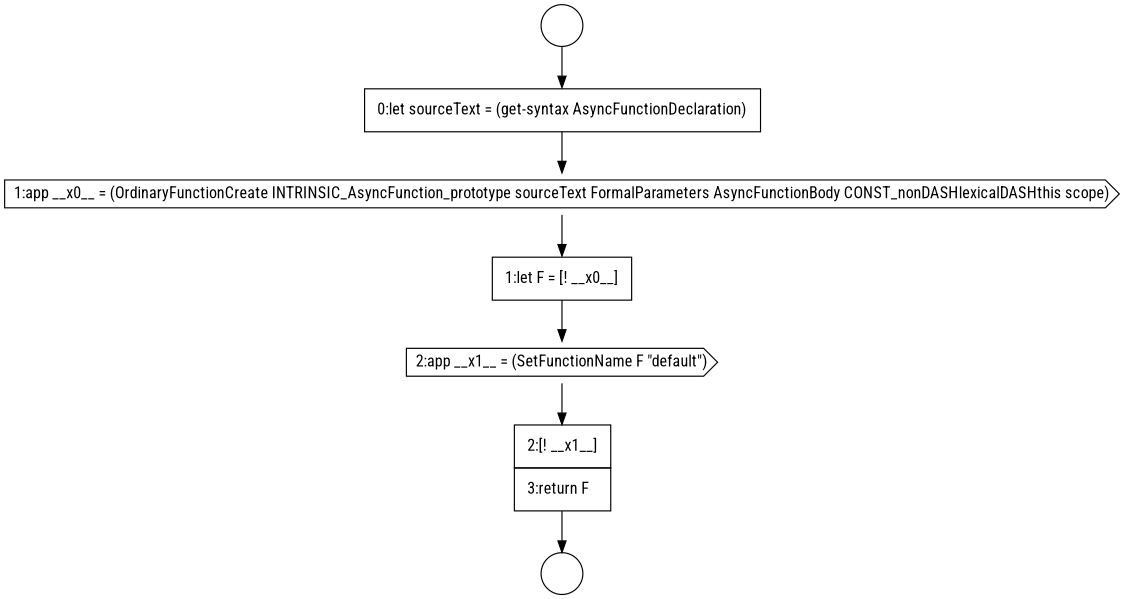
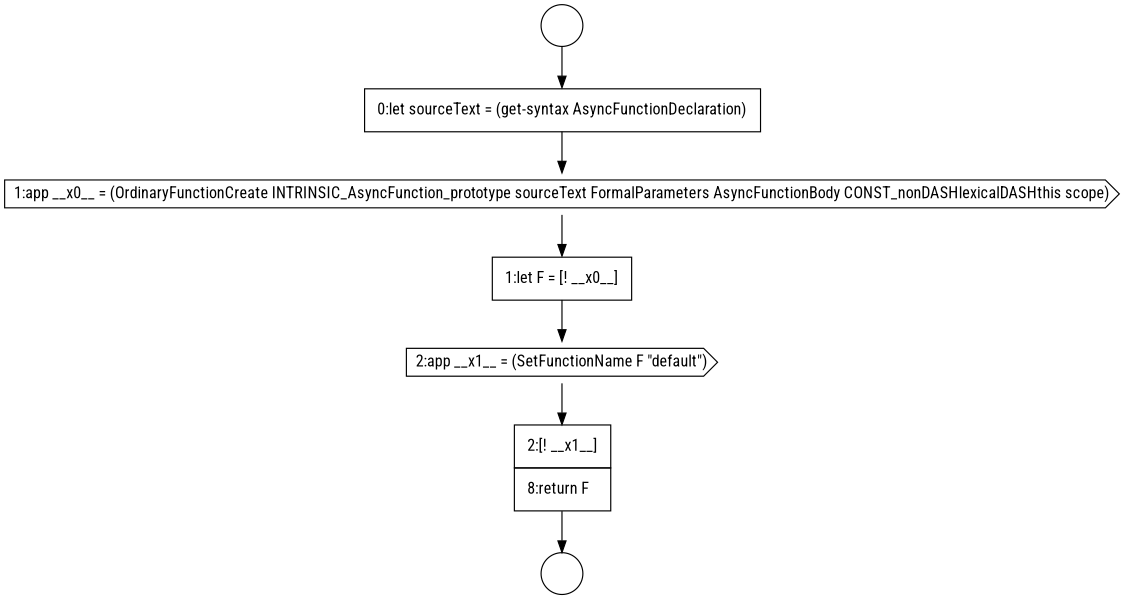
  digraph {
    fontname="Roboto Condensed"
    node [color=black fillcolor=white shape=none style=filled fontname="Roboto Condensed"]
    edge [color=black fontname="Roboto Condensed"]
-   n1 [label=<<font color="black">     <table border="0" cellborder="1" cellspacing="0" cellpadding="10">       <tr><td align="left">2:[! __x1__]</td></tr>       <tr><td align="left">3:return F</td></tr>     </table>   </font>> margin=0]
+   n1 [label=<<font color="black">     <table border="0" cellborder="1" cellspacing="0" cellpadding="10">       <tr><td align="left">2:[! __x1__]</td></tr>       <tr><td align="left">8:return F</td></tr>     </table>   </font>> margin=0]
    n2 [label=" " shape=circle]
    n3 [label=" " shape=circle]
    n4 [label=<<font color="black">     <table border="0" cellborder="1" cellspacing="0" cellpadding="10">       <tr><td align="left">0:let sourceText = (get-syntax AsyncFunctionDeclaration)</td></tr>     </table>   </font>> margin=0]
    n5 [label=<<font color="black">1:app __x0__ = (OrdinaryFunctionCreate INTRINSIC_AsyncFunction_prototype sourceText FormalParameters AsyncFunctionBody CONST_nonDASHlexicalDASHthis scope)</font>> shape=cds]
    n6 [label=<<font color="black">     <table border="0" cellborder="1" cellspacing="0" cellpadding="10">       <tr><td align="left">1:let F = [! __x0__]</td></tr>     </table>   </font>> margin=0]
    n7 [label=<<font color="black">2:app __x1__ = (SetFunctionName F &quot;default&quot;)</font>> shape=cds]
    n1 -> n2
    n3 -> n4
    n4 -> n5
    n5 -> n6
    n6 -> n7
    n7 -> n1
  }
